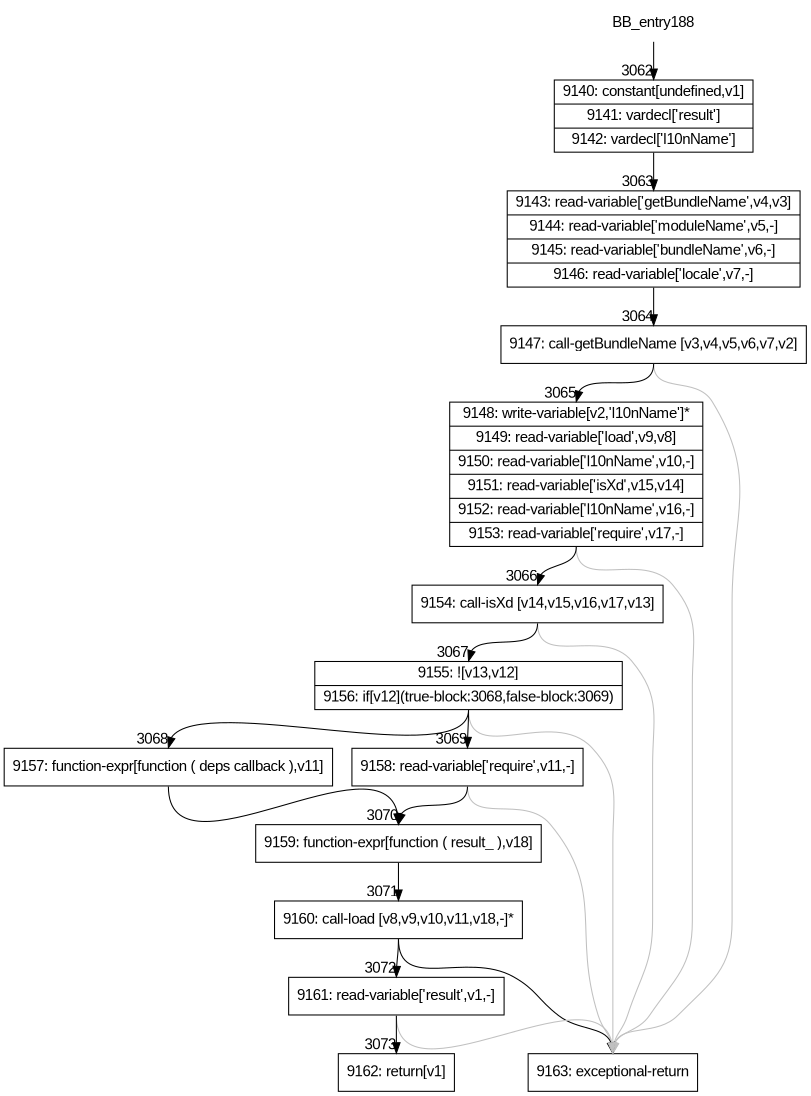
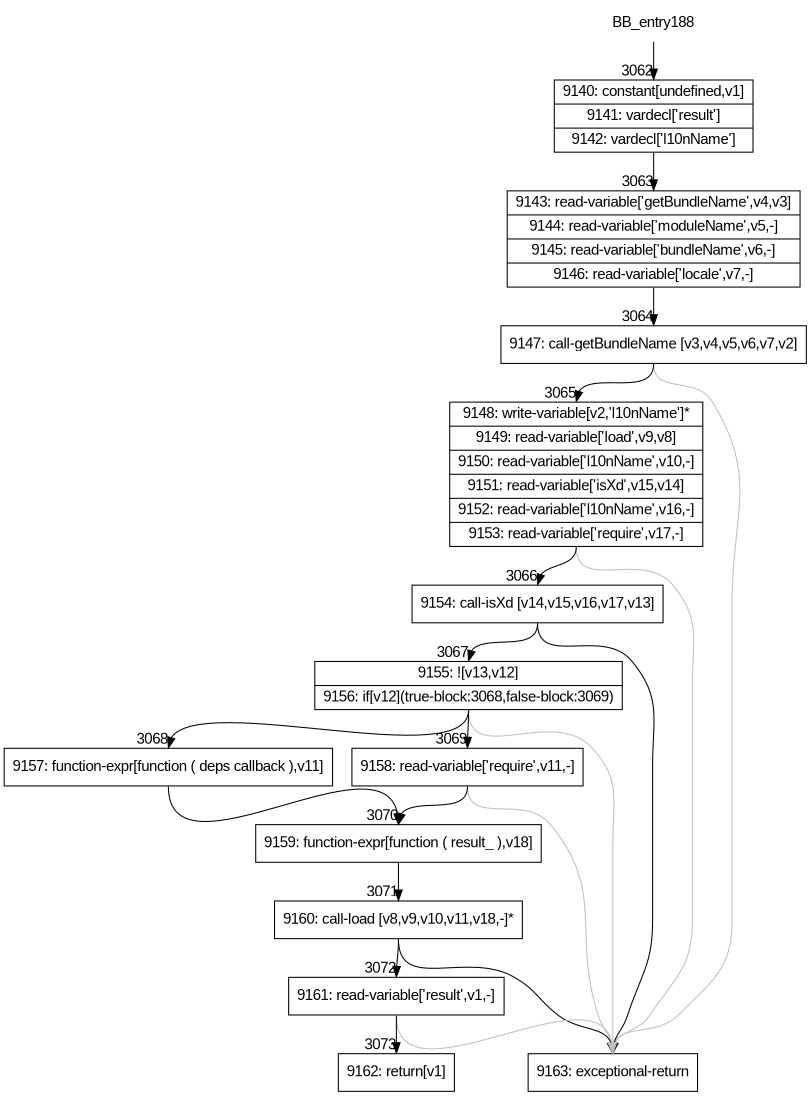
  digraph {
    fontname="Liberation Sans"
    rankdir=TD
    node [fontname="Liberation Sans" shape=record]
    edge [fontname="Liberation Sans" headport=n tailport=s]
    BB_entry188 [shape=none]
    n2 [label="{9140: constant[undefined,v1]|9141: vardecl['result']|9142: vardecl['l10nName']}"]
    n3 [label="{9143: read-variable['getBundleName',v4,v3]|9144: read-variable['moduleName',v5,-]|9145: read-variable['bundleName',v6,-]|9146: read-variable['locale',v7,-]}"]
    n4 [label="{9147: call-getBundleName [v3,v4,v5,v6,v7,v2]}"]
    n5 [label="{9163: exceptional-return}"]
    n6 [label="{9148: write-variable[v2,'l10nName']*|9149: read-variable['load',v9,v8]|9150: read-variable['l10nName',v10,-]|9151: read-variable['isXd',v15,v14]|9152: read-variable['l10nName',v16,-]|9153: read-variable['require',v17,-]}"]
    n7 [label="{9154: call-isXd [v14,v15,v16,v17,v13]}"]
    n8 [label="{9155: ![v13,v12]|9156: if[v12](true-block:3068,false-block:3069)}"]
    n9 [label="{9157: function-expr[function ( deps callback ),v11]}"]
    n10 [label="{9158: read-variable['require',v11,-]}"]
    n11 [label="{9159: function-expr[function ( result_ ),v18]}"]
    n12 [label="{9160: call-load [v8,v9,v10,v11,v18,-]*}"]
    n13 [label="{9161: read-variable['result',v1,-]}"]
    n14 [label="{9162: return[v1]}"]
    BB_entry188 -> n2 [headlabel="    3062"]
    n2 -> n3 [headlabel="      3063"]
    n3 -> n4 [headlabel="      3064"]
    n4 -> n5 [color=gray]
    n4 -> n6 [headlabel="      3065"]
    n6 -> n5 [color=gray]
    n6 -> n7 [headlabel="      3066"]
-   n7 -> n5 [color=gray]
+   n7 -> n5 [color=black]
    n7 -> n8 [headlabel="      3067"]
    n8 -> n5 [color=gray]
    n8 -> n9 [headlabel="      3068"]
    n8 -> n10 [headlabel="      3069"]
    n9 -> n11 [headlabel="      3070"]
    n10 -> n5 [color=gray]
    n10 -> n11
    n11 -> n12 [headlabel="      3071"]
    n12 -> n5 [color=black]
    n12 -> n13 [headlabel="      3072"]
    n13 -> n5 [color=gray]
    n13 -> n14 [headlabel="      3073"]
  }
